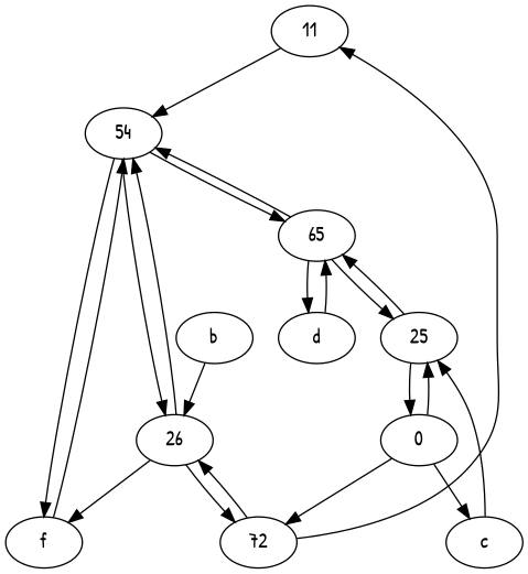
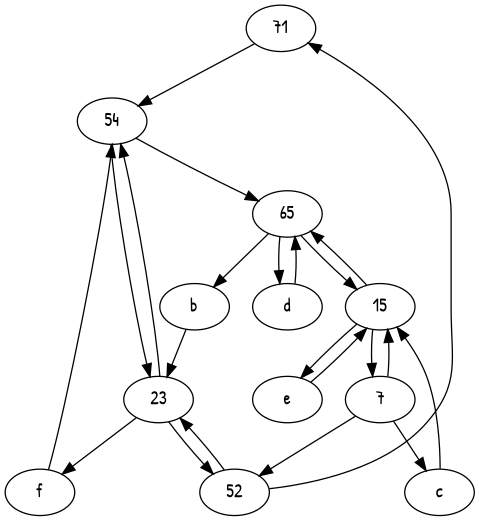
  digraph {
    fontname="Patrick Hand"
    node [fontname="Patrick Hand"]
    edge [fontname="Patrick Hand"]
-   11
+   11 [label=71]
    54
    f
-   23 [label=26]
+   23
    n5 [label=65]
-   52 [label=72]
+   52
    b
-   25
+   25 [label=15]
    d
-   7 [label=0]
+   e
+   7
    c
    11 -> 54
-   54 -> f
    54 -> 23
    54 -> n5
    f -> 54
    23 -> 54
    23 -> f
    23 -> 52
-   n5 -> 54
+   n5 -> b
    n5 -> 25
    n5 -> d
    52 -> 11
    52 -> 23
    b -> 23
    25 -> n5
+   25 -> e
    25 -> 7
    d -> n5
+   e -> 25
    7 -> 52
    7 -> 25
    7 -> c
    c -> 25
  }
